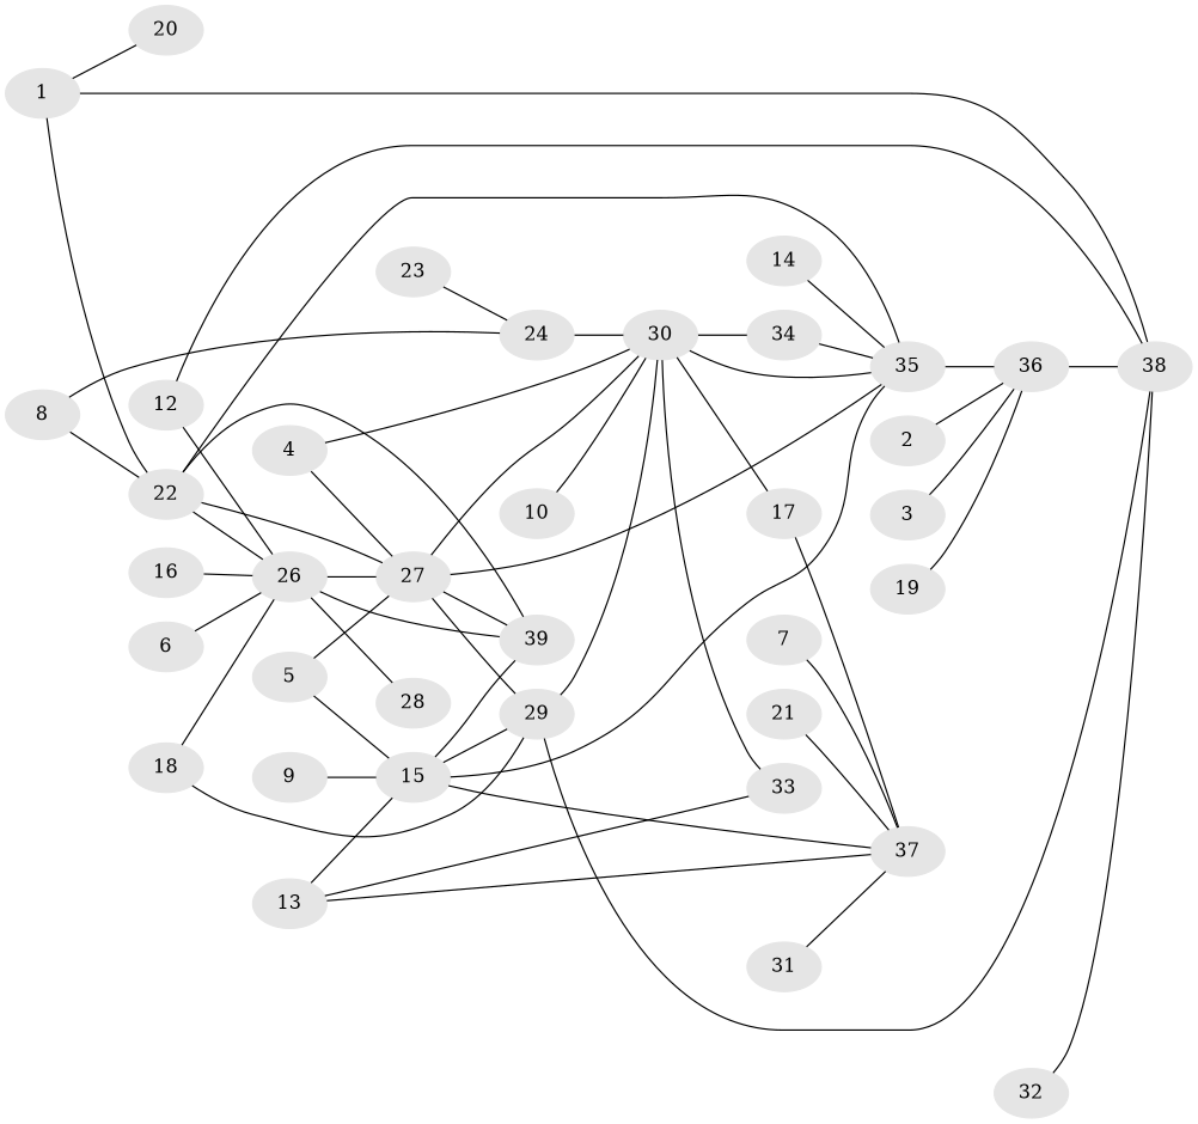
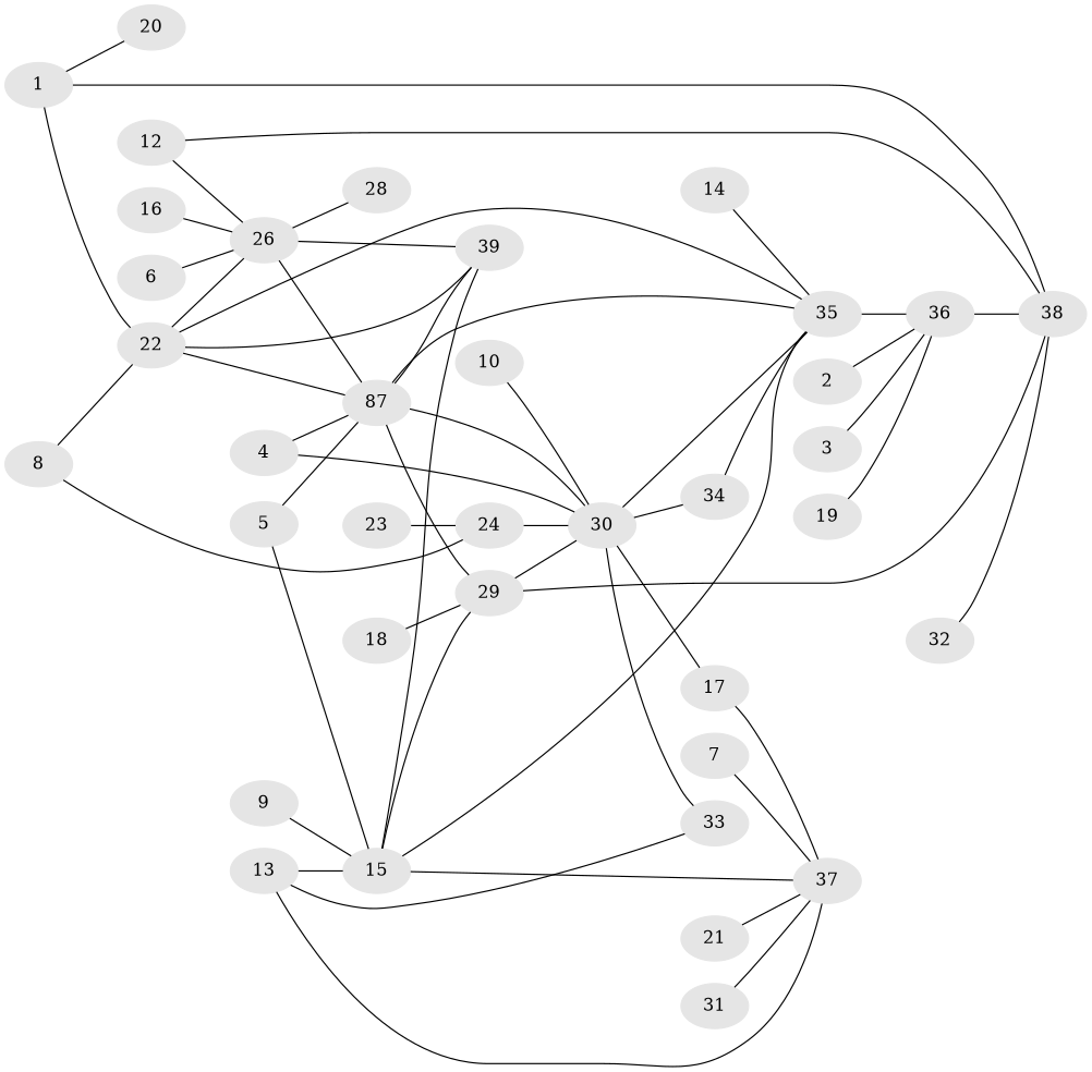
  graph {
    rankdir=LR
    node [color=gray90 style=filled]
    edge [weight=1.0]
    1
    20
    22
    38
-   27
+   27 [label=87]
    26
    39
    35
    29
    30
    2
    36
    3
    4
    33
    17
    34
    5
    15
    37
    6
    28
    7
    8
    24
    9
    10
    12
    13
    14
    16
    18
    19
    21
    23
    31
    32
    1 -- 20 [weight=2.0]
    1 -- 22 [weight=2.0]
    1 -- 38 [weight=4.0]
    22 -- 27 [weight=2.0]
    22 -- 26 [weight=4.0]
    22 -- 39 [weight=2.0]
    22 -- 35
    27 -- 39
    27 -- 35
    27 -- 29
    27 -- 30
    26 -- 27 [weight=2.0]
    26 -- 39 [weight=2.0]
    26 -- 28
    35 -- 36 [weight=8.0]
    29 -- 38 [weight=4.0]
    29 -- 30
    30 -- 35
    30 -- 33
    30 -- 17
    30 -- 34
    2 -- 36
    36 -- 38
    3 -- 36
    4 -- 27
    4 -- 30
    17 -- 37
    34 -- 35
    5 -- 27
    5 -- 15
    15 -- 39 [weight=2.0]
    15 -- 35
    15 -- 29
    15 -- 37 [weight=4.0]
    6 -- 26
    7 -- 37
    8 -- 22
    8 -- 24
    24 -- 30 [weight=9.0]
    9 -- 15
    10 -- 30
    12 -- 38
    12 -- 26
    13 -- 33
    13 -- 15 [weight=4.0]
    13 -- 37
    14 -- 35
    16 -- 26
-   18 -- 26
    18 -- 29
    19 -- 36
    21 -- 37
    23 -- 24
    31 -- 37
    32 -- 38
  }
